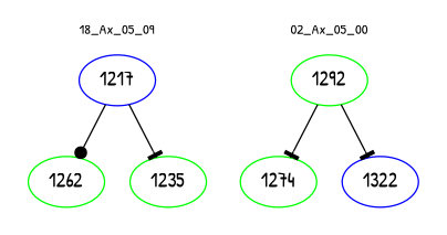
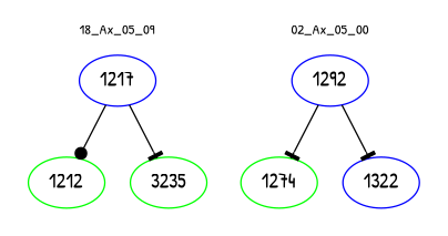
  digraph {
    fontname="Patrick Hand"
    node [color=blue fontname="Patrick Hand"]
    edge [arrowhead=tee color=black fontname="Patrick Hand"]
    n1 [label=1217]
-   n2 [color=green label=1262]
-   n3 [color=green label=1235]
-   n4 [color=green label=1292]
+   n2 [color=green label=1212]
+   n3 [color=green label=3235]
+   n4 [label=1292]
    n5 [color=green label=1274]
    n6 [label=1322]
    subgraph cluster_1 {
      color=white
      fontsize=10
      label="18_Ax_05_09"
      n1
      n2
      n3
    }
    subgraph cluster_2 {
      color=white
      fontsize=10
      label="02_Ax_05_00"
      n4
      n5
      n6
    }
    n1 -> n2 [arrowhead=dot]
    n1 -> n3
    n4 -> n5
    n4 -> n6
  }
